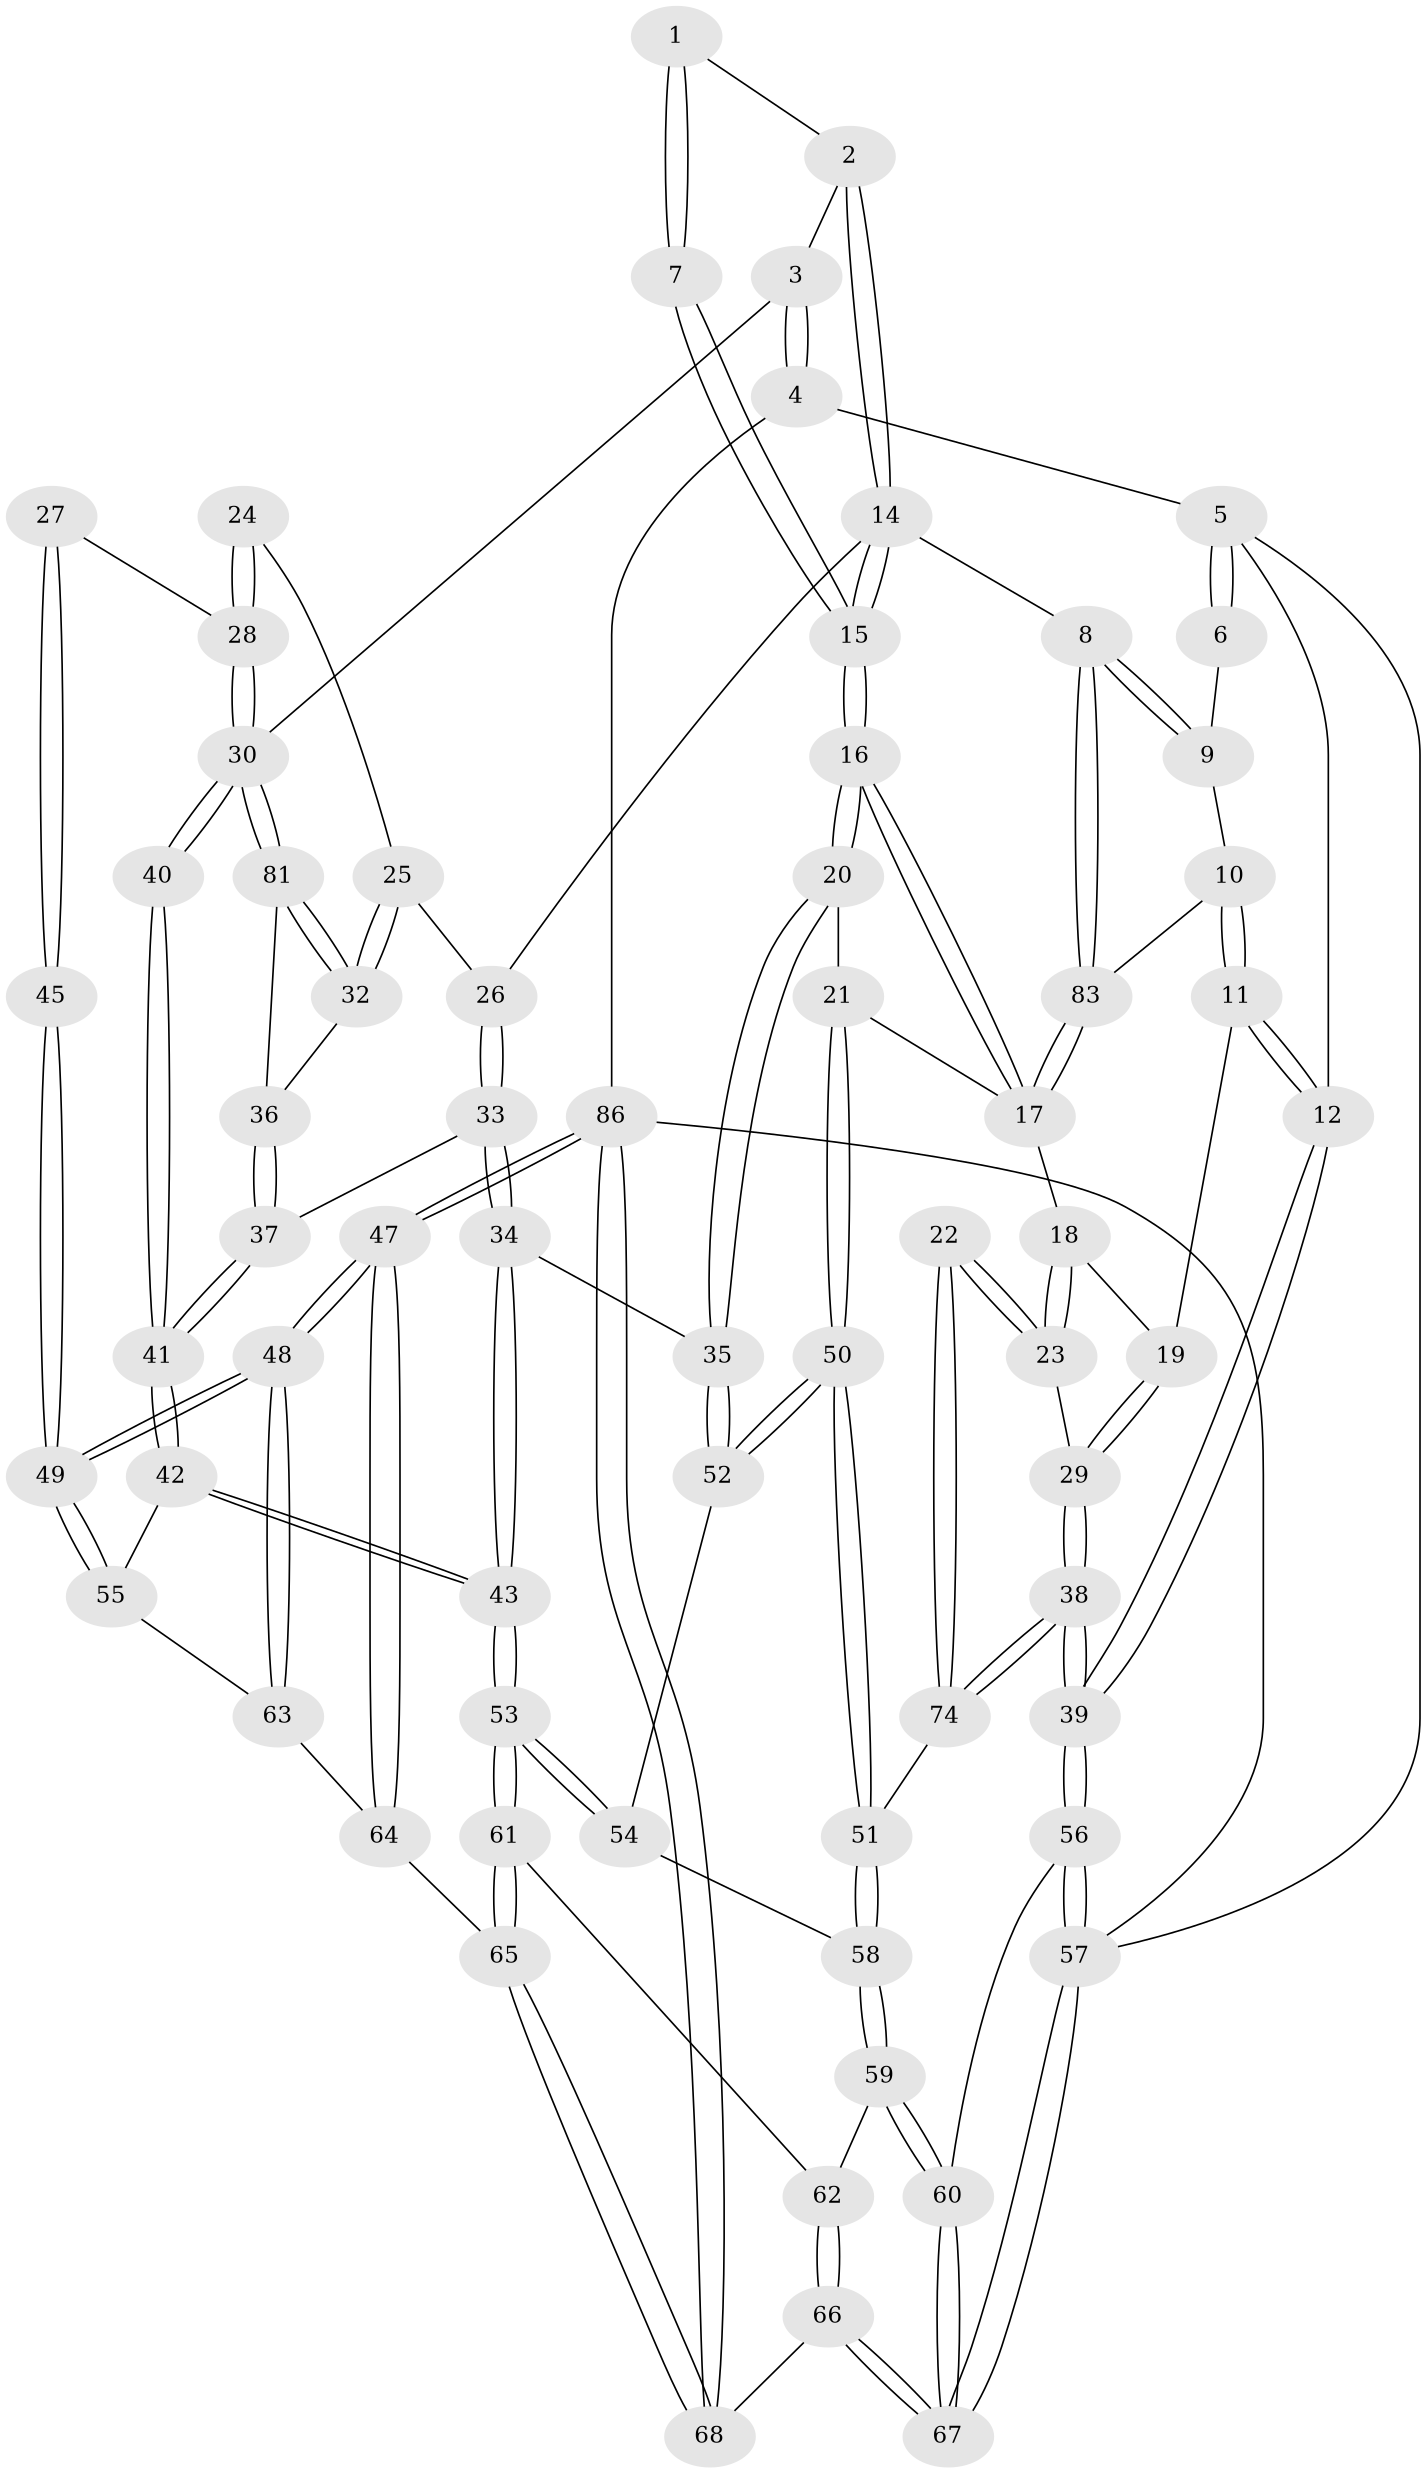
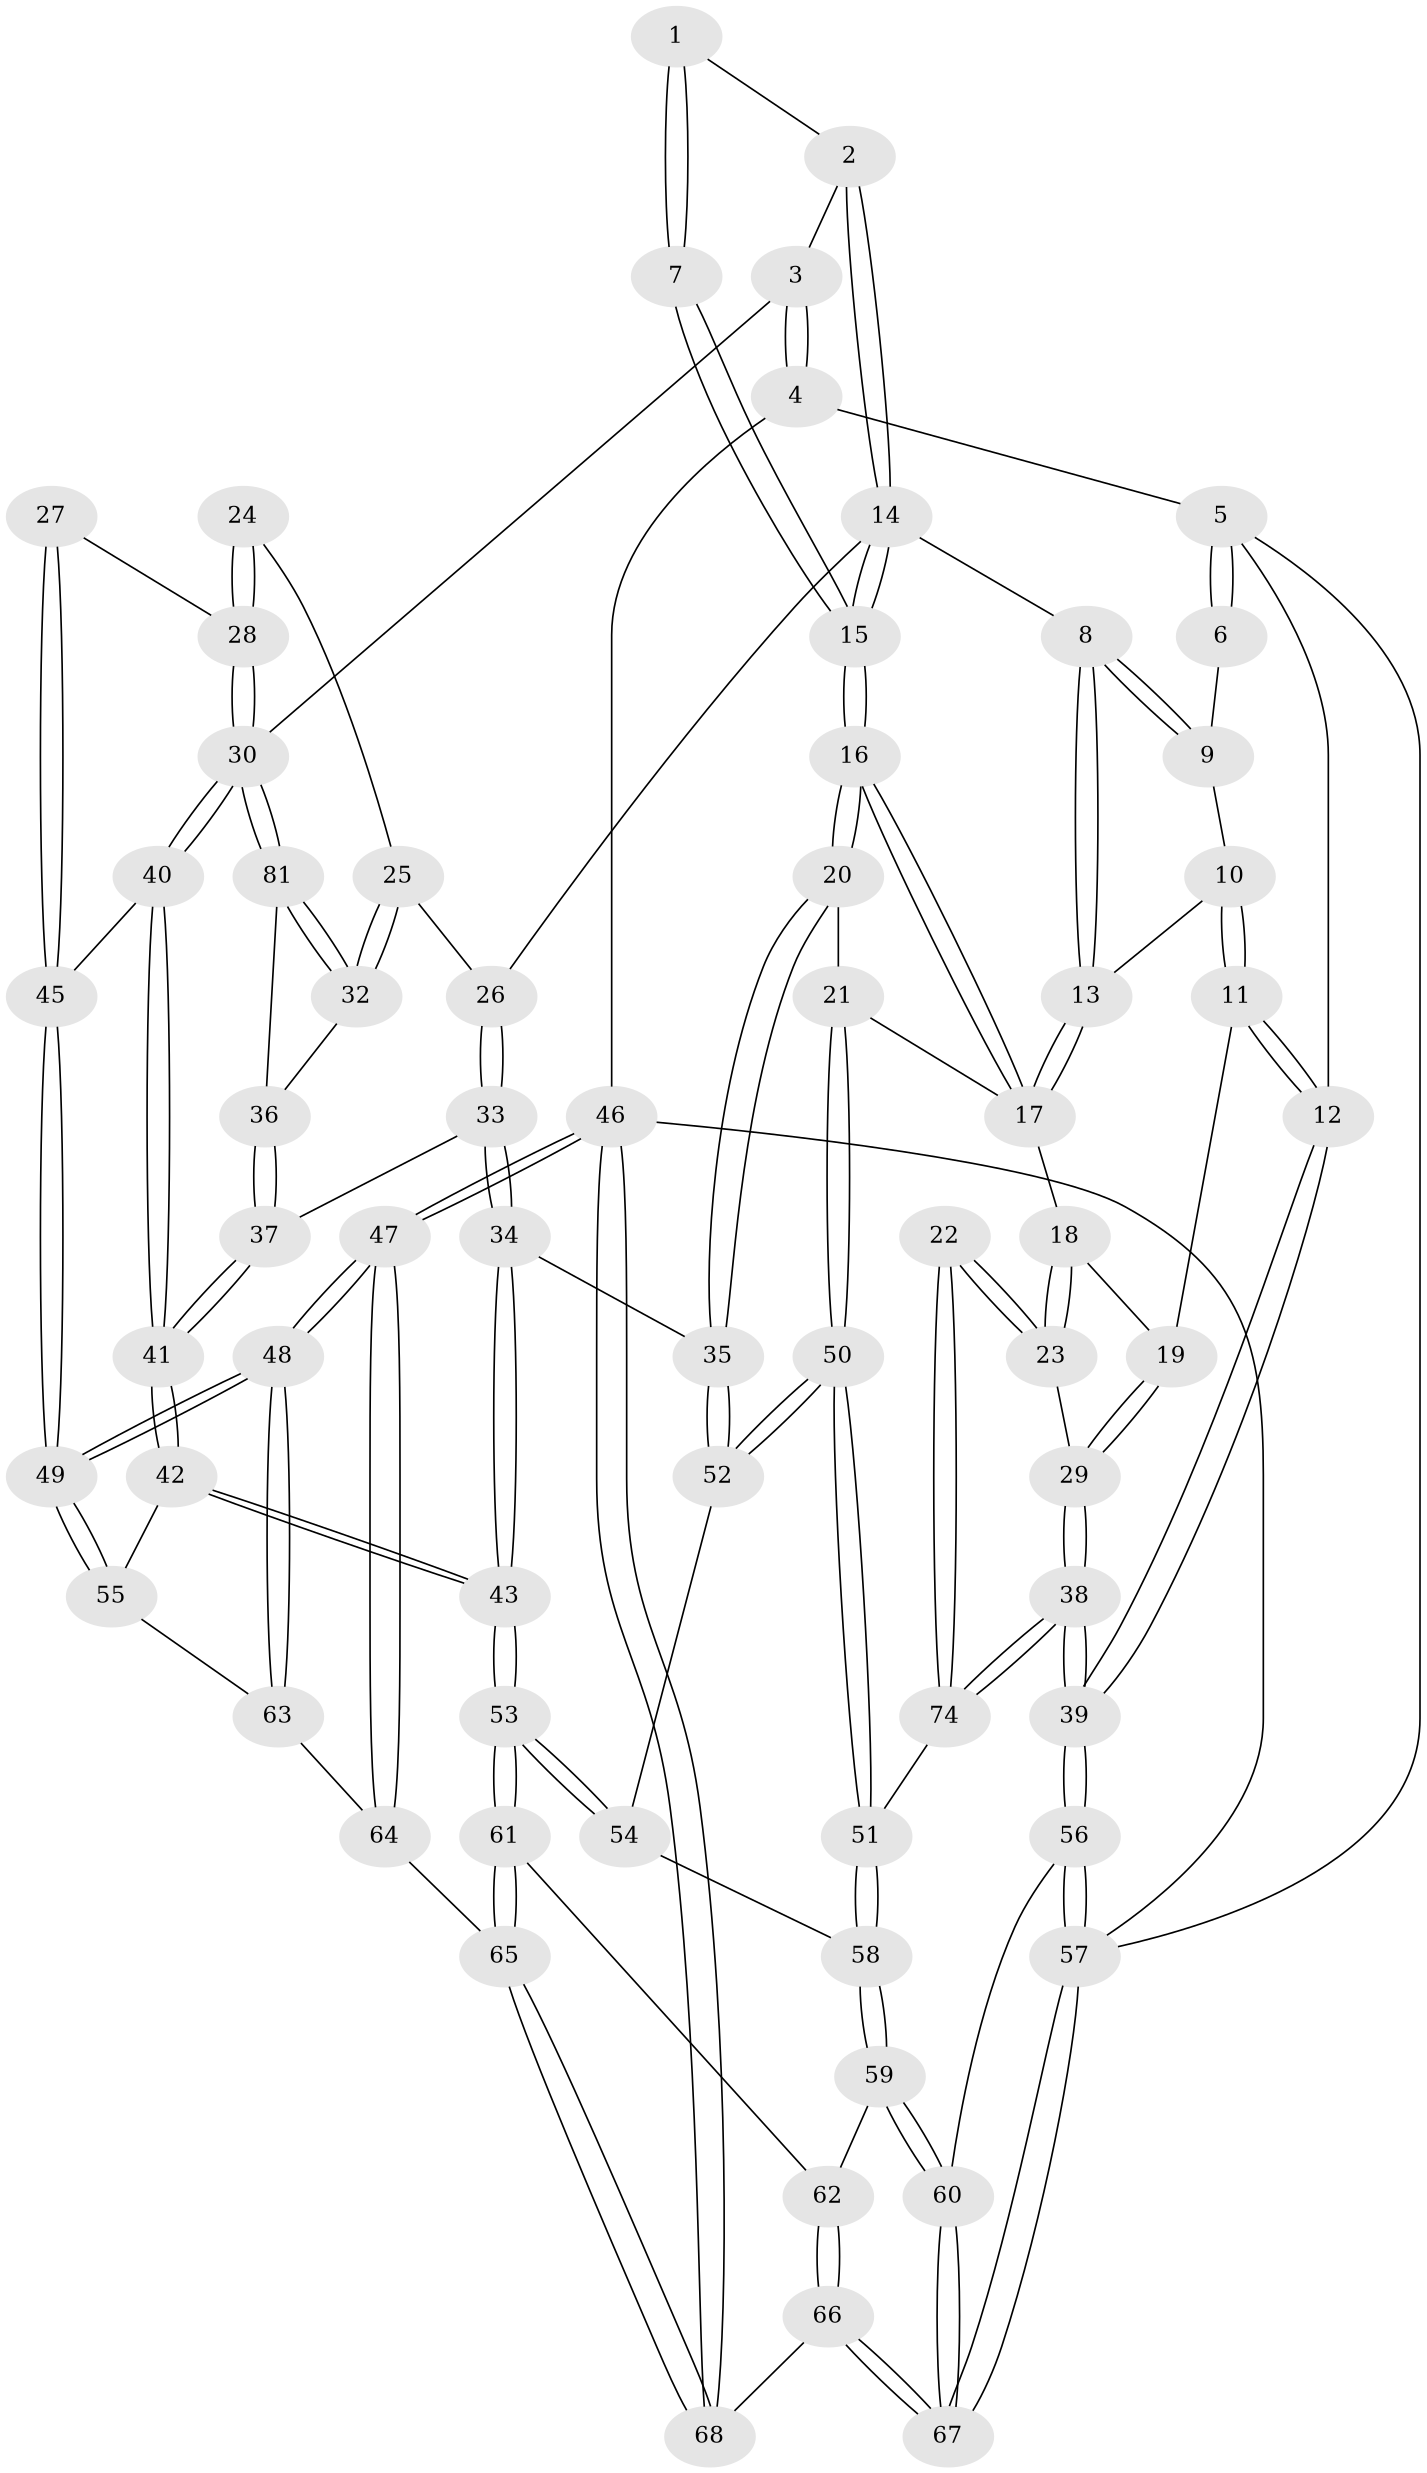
  graph {
    node [color=gray90 style=filled]
    1
    2
    7
    3
    14
    15
    4
    30
    8
    26
    5
-   46 [label=86]
+   46
    24
    25
    28
    6
    12
    57
    27
    45
    47
    68
    9
    39
    67
    10
-   13 [label=83]
+   13
    16
    17
    11
    19
    29
    56
    18
    33
    20
    21
    35
    23
    38
    50
    52
    22
    n44 [label=74]
    51
    32
    36
    34
    37
    49
    n51 [label=81]
    40
    41
    43
    53
    54
    42
    60
    55
    63
    61
    58
    48
    64
    65
    59
    62
    66
    1 -- 2
    1 -- 7
    1 -- 7
    2 -- 3
    2 -- 14
    2 -- 14
    7 -- 15
    7 -- 15
    3 -- 4
    3 -- 4
    3 -- 30
    14 -- 15
    14 -- 15
    14 -- 8
    14 -- 26
    15 -- 16
    15 -- 16
    4 -- 5
    4 -- 46
    30 -- n51
    30 -- n51
    30 -- 40
    30 -- 40
    8 -- 9
    8 -- 9
    8 -- 13
    8 -- 13
    26 -- 33
    26 -- 33
    5 -- 6
    5 -- 6
    5 -- 12
    5 -- 57
    46 -- 57
    46 -- 47
    46 -- 47
    46 -- 68
    46 -- 68
    24 -- 25
    24 -- 28
    24 -- 28
    25 -- 26
    25 -- 32
    25 -- 32
    28 -- 30
    28 -- 30
    6 -- 9
    12 -- 39
    12 -- 39
    57 -- 67
    57 -- 67
    27 -- 28
    27 -- 45
    27 -- 45
    45 -- 49
    45 -- 49
    47 -- 48
    47 -- 48
    47 -- 64
    47 -- 64
    9 -- 10
    39 -- 56
    39 -- 56
    10 -- 13
    10 -- 11
    10 -- 11
    13 -- 17
    13 -- 17
    16 -- 17
    16 -- 17
    16 -- 20
    16 -- 20
    17 -- 18
    11 -- 12
    11 -- 12
    11 -- 19
    19 -- 29
    19 -- 29
    29 -- 38
    29 -- 38
    56 -- 57
    56 -- 57
    56 -- 60
    18 -- 19
    18 -- 23
    18 -- 23
    33 -- 34
    33 -- 34
    33 -- 37
    20 -- 21
    20 -- 35
    20 -- 35
    21 -- 17
    21 -- 50
    21 -- 50
    35 -- 52
    35 -- 52
    23 -- 29
    38 -- 39
    38 -- 39
    38 -- n44
    38 -- n44
    50 -- 52
    50 -- 52
    50 -- 51
    50 -- 51
    52 -- 54
    22 -- 23
    22 -- 23
    22 -- n44
    22 -- n44
    n44 -- 51
    51 -- 58
    51 -- 58
    32 -- 36
    36 -- 37
    36 -- 37
    34 -- 35
    34 -- 43
    34 -- 43
    37 -- 41
    37 -- 41
    49 -- 55
    49 -- 55
    n51 -- 32
    n51 -- 32
    n51 -- 36
+   40 -- 45
    40 -- 41
    40 -- 41
    41 -- 42
    41 -- 42
    43 -- 53
    43 -- 53
    53 -- 54
    53 -- 54
    53 -- 61
    53 -- 61
    54 -- 58
    42 -- 43
    42 -- 43
    42 -- 55
    60 -- 67
    60 -- 67
    55 -- 63
    63 -- 64
    61 -- 65
    61 -- 65
    61 -- 62
    58 -- 59
    58 -- 59
    48 -- 49
    48 -- 49
    48 -- 63
    48 -- 63
    64 -- 65
    65 -- 68
    65 -- 68
    59 -- 60
    59 -- 60
    59 -- 62
    62 -- 66
    62 -- 66
    66 -- 68
    66 -- 67
    66 -- 67
  }
